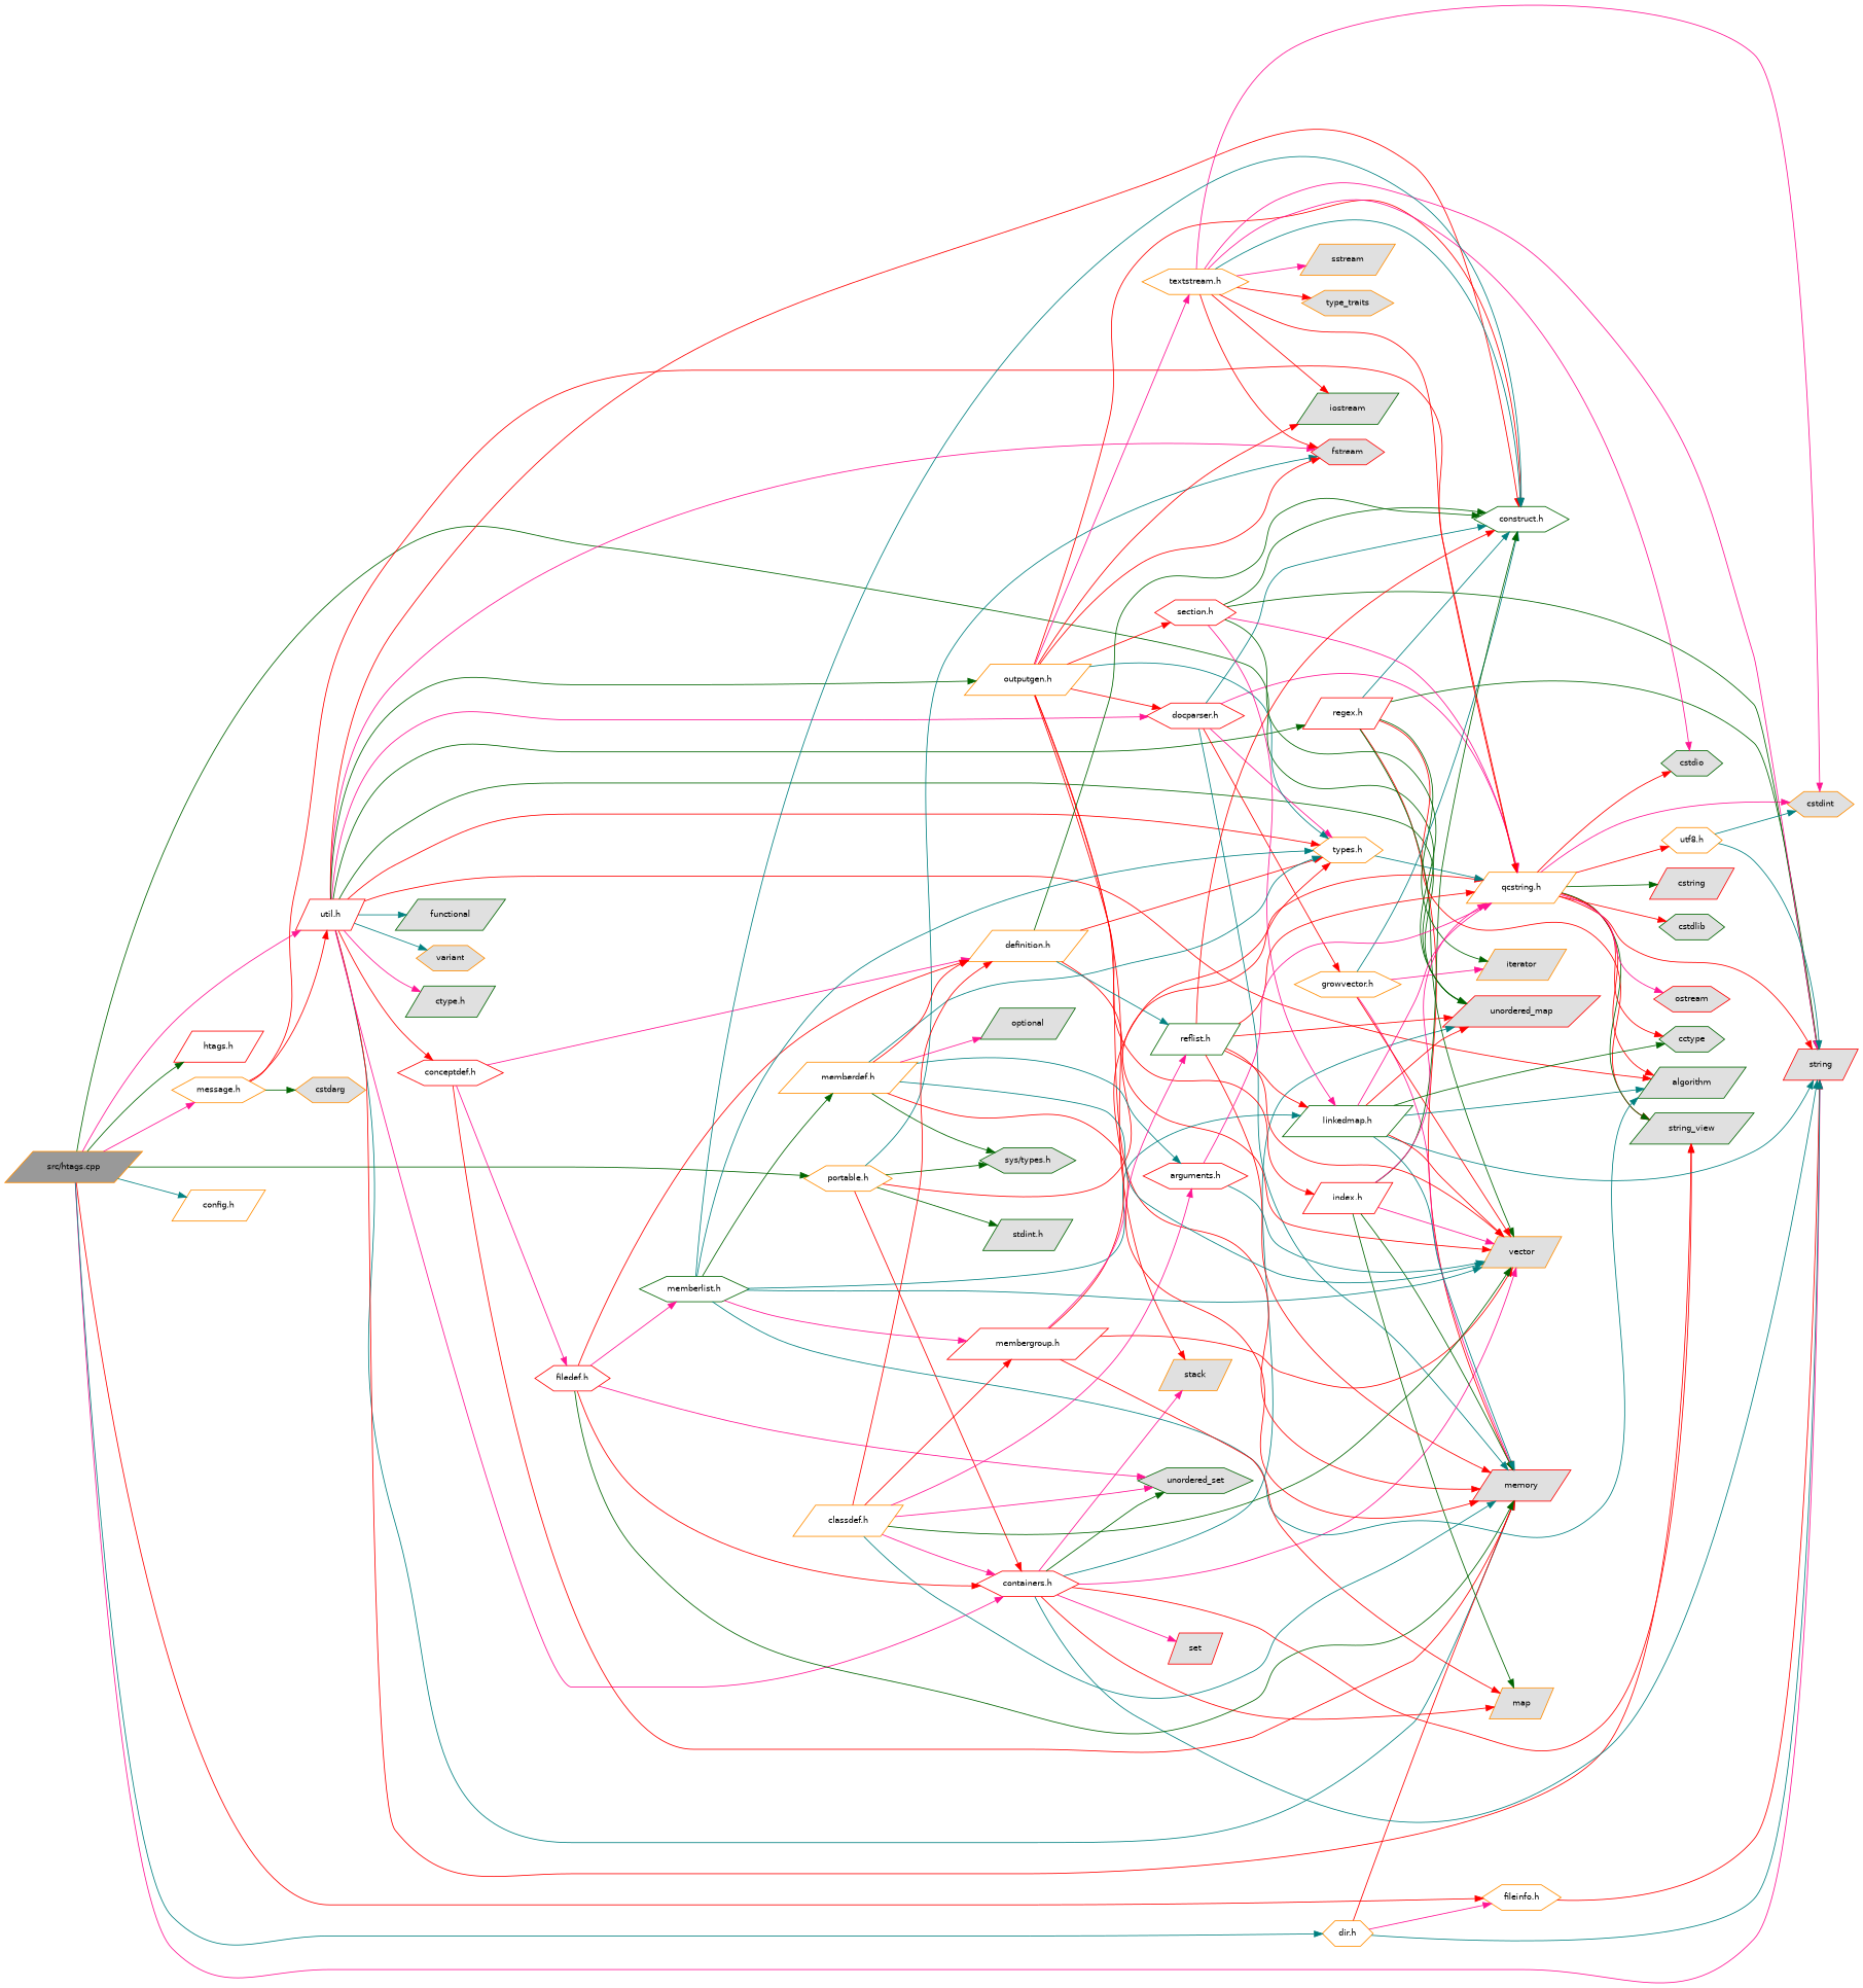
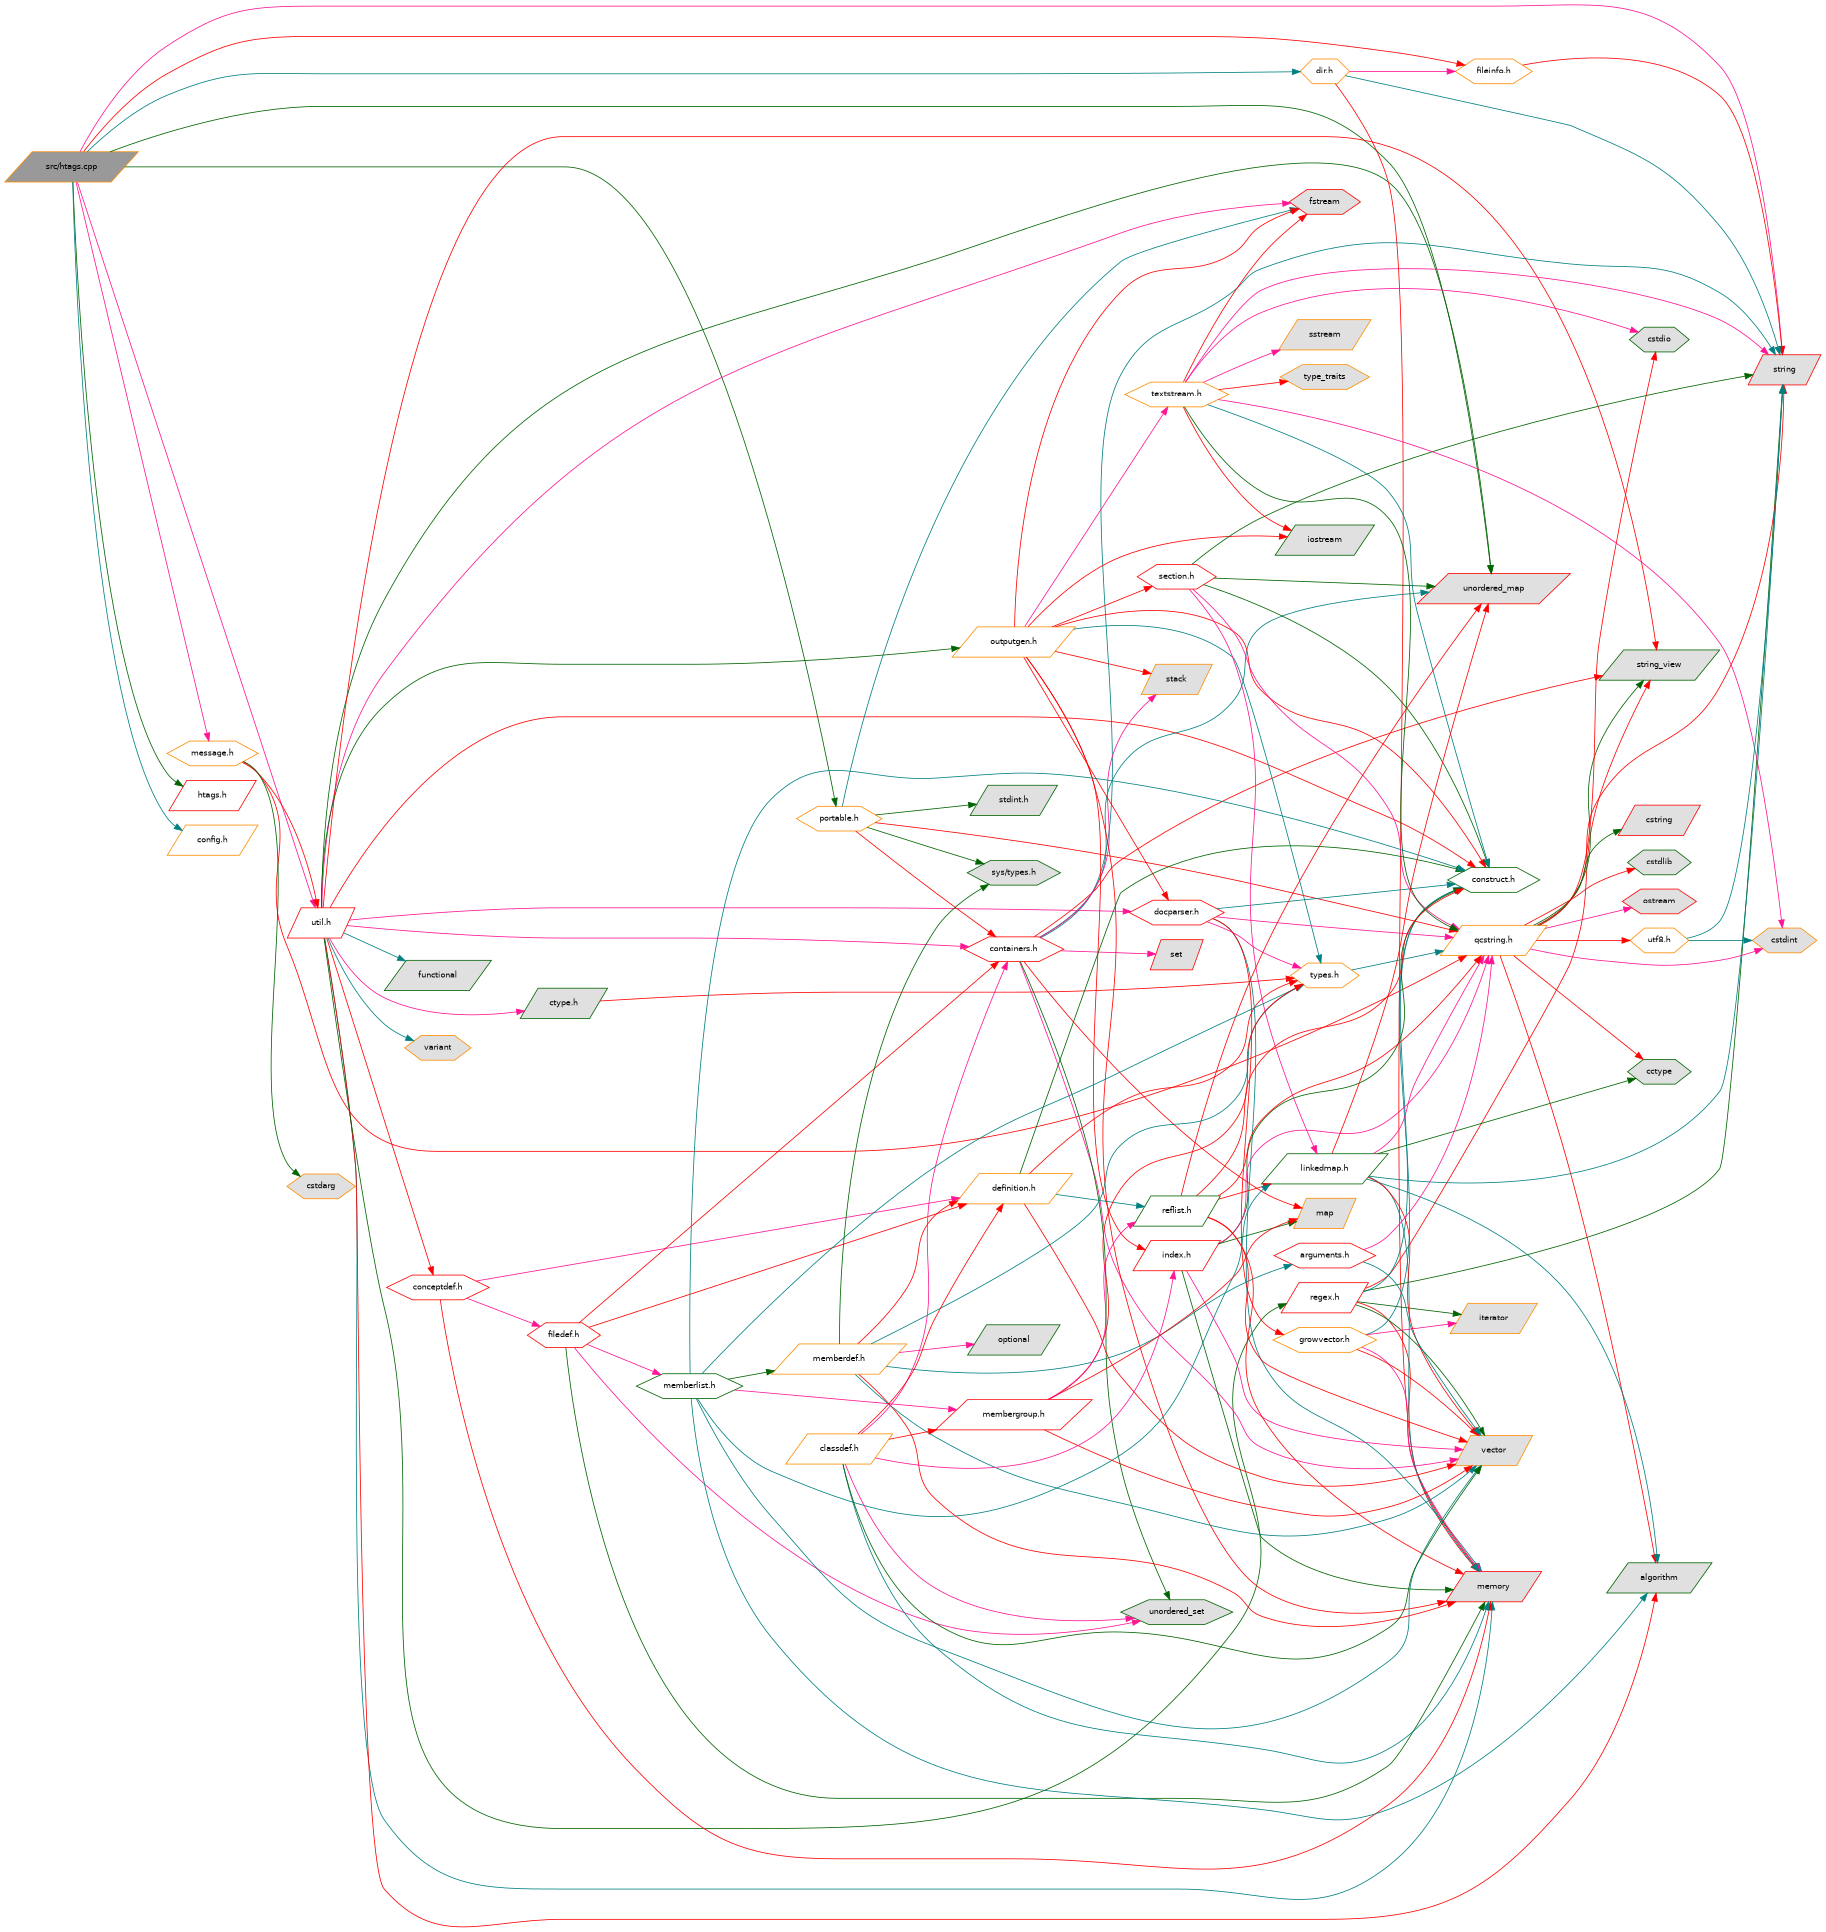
  digraph {
    fontname="DejaVu Sans"
    rankdir=LR
    node [color=darkorange fillcolor=white fontname="DejaVu Sans" fontsize=10 shape=parallelogram style=filled]
    edge [color=red fontname="DejaVu Sans" fontsize=10 labelfontname=Helvetica labelfontsize=10 style=solid]
    n1 [fillcolor=grey60 fontcolor=black height=0.2 label="src/htags.cpp" width=0.4]
    n2 [color=red fillcolor="#E0E0E0" height=0.2 label=unordered_map width=0.4]
    n3 [color=red fillcolor="#E0E0E0" height=0.2 label=string width=0.4]
    n4 [color=red height=0.2 label="htags.h" width=0.4]
    n5 [color=red height=0.2 label="util.h" width=0.4]
    n6 [height=0.2 label="message.h" shape=hexagon width=0.4]
    n7 [height=0.2 label="config.h" width=0.4]
    n8 [height=0.2 label="portable.h" shape=hexagon width=0.4]
    n9 [height=0.2 label="fileinfo.h" shape=hexagon width=0.4]
    n10 [height=0.2 label="dir.h" shape=hexagon width=0.4]
    n11 [color=red fillcolor="#E0E0E0" height=0.2 label=memory width=0.4]
    n12 [color=darkgreen fillcolor="#E0E0E0" height=0.2 label=algorithm width=0.4]
    n13 [color=darkgreen fillcolor="#E0E0E0" height=0.2 label=functional width=0.4]
    n14 [color=red fillcolor="#E0E0E0" height=0.2 label=fstream shape=hexagon width=0.4]
    n15 [fillcolor="#E0E0E0" height=0.2 label=variant shape=hexagon width=0.4]
    n16 [color=darkgreen fillcolor="#E0E0E0" height=0.2 label=string_view width=0.4]
    n17 [color=darkgreen fillcolor="#E0E0E0" height=0.2 label="ctype.h" width=0.4]
    n18 [height=0.2 label="types.h" shape=hexagon width=0.4]
    n19 [color=red height=0.2 label="docparser.h" shape=hexagon width=0.4]
    n20 [color=darkgreen height=0.2 label="construct.h" shape=hexagon width=0.4]
    n21 [color=red height=0.2 label="containers.h" shape=hexagon width=0.4]
    n22 [height=0.2 label="outputgen.h" width=0.4]
    n23 [color=red height=0.2 label="regex.h" width=0.4]
    n24 [color=red height=0.2 label="conceptdef.h" shape=hexagon width=0.4]
    n25 [height=0.2 label="qcstring.h" width=0.4]
    n26 [fillcolor="#E0E0E0" height=0.2 label=cstdarg shape=hexagon width=0.4]
    n27 [color=darkgreen fillcolor="#E0E0E0" height=0.2 label="sys/types.h" shape=hexagon width=0.4]
    n28 [color=darkgreen fillcolor="#E0E0E0" height=0.2 label="stdint.h" width=0.4]
    n29 [height=0.2 label="growvector.h" shape=hexagon width=0.4]
    n30 [fillcolor="#E0E0E0" height=0.2 label=vector width=0.4]
    n31 [color=red fillcolor="#E0E0E0" height=0.2 label=set width=0.4]
    n32 [fillcolor="#E0E0E0" height=0.2 label=map width=0.4]
    n33 [color=darkgreen fillcolor="#E0E0E0" height=0.2 label=unordered_set shape=hexagon width=0.4]
    n34 [fillcolor="#E0E0E0" height=0.2 label=stack width=0.4]
    n35 [color=darkgreen fillcolor="#E0E0E0" height=0.2 label=iostream width=0.4]
    n36 [color=red height=0.2 label="index.h" width=0.4]
    n37 [color=red height=0.2 label="section.h" shape=hexagon width=0.4]
    n38 [height=0.2 label="textstream.h" shape=hexagon width=0.4]
    n39 [fillcolor="#E0E0E0" height=0.2 label=iterator width=0.4]
    n40 [height=0.2 label="definition.h" width=0.4]
    n41 [color=red height=0.2 label="filedef.h" shape=hexagon width=0.4]
    n42 [color=darkgreen fillcolor="#E0E0E0" height=0.2 label=cctype shape=hexagon width=0.4]
    n43 [color=red fillcolor="#E0E0E0" height=0.2 label=cstring width=0.4]
    n44 [color=darkgreen fillcolor="#E0E0E0" height=0.2 label=cstdio shape=hexagon width=0.4]
    n45 [color=darkgreen fillcolor="#E0E0E0" height=0.2 label=cstdlib shape=hexagon width=0.4]
    n46 [fillcolor="#E0E0E0" height=0.2 label=cstdint shape=hexagon width=0.4]
    n47 [color=red fillcolor="#E0E0E0" height=0.2 label=ostream shape=hexagon width=0.4]
    n48 [height=0.2 label="utf8.h" shape=hexagon width=0.4]
    n49 [color=darkgreen height=0.2 label="linkedmap.h" width=0.4]
    n50 [fillcolor="#E0E0E0" height=0.2 label=sstream width=0.4]
    n51 [fillcolor="#E0E0E0" height=0.2 label=type_traits shape=hexagon width=0.4]
    n52 [color=darkgreen height=0.2 label="reflist.h" width=0.4]
    n53 [color=darkgreen height=0.2 label="memberlist.h" shape=hexagon width=0.4]
    n54 [height=0.2 label="memberdef.h" width=0.4]
    n55 [color=red height=0.2 label="membergroup.h" width=0.4]
    n56 [color=darkgreen fillcolor="#E0E0E0" height=0.2 label=optional width=0.4]
    n57 [color=red height=0.2 label="arguments.h" shape=hexagon width=0.4]
    n58 [height=0.2 label="classdef.h" width=0.4]
    n1 -> n2 [color=darkgreen]
    n1 -> n3 [color=deeppink]
    n1 -> n4 [color=darkgreen]
    n1 -> n5 [color=deeppink]
    n1 -> n6 [color=deeppink]
    n1 -> n7 [color=teal]
    n1 -> n8 [color=darkgreen]
    n1 -> n9
    n1 -> n10 [color=teal]
    n5 -> n2 [color=darkgreen]
    n5 -> n11 [color=teal]
    n5 -> n12
    n5 -> n13 [color=teal]
    n5 -> n14 [color=deeppink]
    n5 -> n15 [color=teal]
    n5 -> n16
    n5 -> n17 [color=deeppink]
-   n5 -> n18
+   n17 -> n18
    n5 -> n19 [color=deeppink]
    n5 -> n20
    n5 -> n21 [color=deeppink]
    n5 -> n22 [color=darkgreen]
    n5 -> n23 [color=darkgreen]
    n5 -> n24
    n6 -> n5
    n6 -> n25
    n6 -> n26 [color=darkgreen]
    n8 -> n14 [color=teal]
    n8 -> n21
    n8 -> n25
    n8 -> n27 [color=darkgreen]
    n8 -> n28 [color=darkgreen]
    n9 -> n3
    n10 -> n3 [color=teal]
    n10 -> n9 [color=deeppink]
    n10 -> n11
    n18 -> n25 [color=teal]
    n19 -> n11 [color=teal]
    n19 -> n18 [color=deeppink]
    n19 -> n20 [color=teal]
    n19 -> n25 [color=deeppink]
    n19 -> n29
    n21 -> n2 [color=teal]
    n21 -> n3 [color=teal]
    n21 -> n16
    n21 -> n30 [color=deeppink]
    n21 -> n31 [color=deeppink]
    n21 -> n32
    n21 -> n33 [color=darkgreen]
    n21 -> n34 [color=deeppink]
    n22 -> n11
    n22 -> n14
    n22 -> n18 [color=teal]
    n22 -> n19
    n22 -> n20
    n22 -> n34
    n22 -> n35
    n22 -> n36
    n22 -> n37
    n22 -> n38 [color=deeppink]
    n23 -> n3 [color=darkgreen]
    n23 -> n11
    n23 -> n16
    n23 -> n20 [color=teal]
    n23 -> n30 [color=darkgreen]
    n23 -> n39 [color=darkgreen]
    n24 -> n11
    n24 -> n40 [color=deeppink]
    n24 -> n41 [color=deeppink]
    n25 -> n3
    n25 -> n12
    n25 -> n16 [color=darkgreen]
    n25 -> n42
    n25 -> n43 [color=darkgreen]
    n25 -> n44
    n25 -> n45
    n25 -> n46 [color=deeppink]
    n25 -> n47 [color=deeppink]
    n25 -> n48
    n29 -> n11 [color=deeppink]
    n29 -> n20 [color=teal]
    n29 -> n30
    n29 -> n39 [color=deeppink]
    n36 -> n11 [color=darkgreen]
    n36 -> n20 [color=darkgreen]
    n36 -> n25 [color=deeppink]
    n36 -> n30 [color=deeppink]
    n36 -> n32 [color=darkgreen]
    n37 -> n2 [color=darkgreen]
    n37 -> n3 [color=darkgreen]
    n37 -> n20 [color=darkgreen]
    n37 -> n25 [color=deeppink]
    n37 -> n49 [color=deeppink]
    n38 -> n3 [color=deeppink]
    n38 -> n14
    n38 -> n20 [color=teal]
-   n38 -> n25
+   n38 -> n25 [color=darkgreen]
    n38 -> n35
    n38 -> n44 [color=deeppink]
    n38 -> n46 [color=deeppink]
    n38 -> n50 [color=deeppink]
    n38 -> n51
    n40 -> n18
    n40 -> n20 [color=darkgreen]
    n40 -> n30
    n40 -> n52 [color=teal]
    n41 -> n11 [color=darkgreen]
    n41 -> n21
    n41 -> n33 [color=deeppink]
    n41 -> n40
    n41 -> n53 [color=deeppink]
    n48 -> n3 [color=teal]
    n48 -> n46 [color=teal]
    n49 -> n2
    n49 -> n3 [color=teal]
    n49 -> n11 [color=teal]
    n49 -> n12 [color=teal]
    n49 -> n25 [color=deeppink]
    n49 -> n30
    n49 -> n42 [color=darkgreen]
    n52 -> n2
    n52 -> n11
    n52 -> n20
    n52 -> n25
    n52 -> n30
    n52 -> n49
    n53 -> n12 [color=teal]
    n53 -> n18 [color=teal]
    n53 -> n20 [color=teal]
    n53 -> n30 [color=teal]
    n53 -> n49 [color=teal]
    n53 -> n54 [color=darkgreen]
    n53 -> n55 [color=deeppink]
    n54 -> n11
    n54 -> n18 [color=teal]
    n54 -> n27 [color=darkgreen]
    n54 -> n30 [color=teal]
    n54 -> n40
    n54 -> n56 [color=deeppink]
    n54 -> n57 [color=teal]
    n55 -> n18
    n55 -> n30
    n55 -> n32
    n55 -> n52 [color=deeppink]
    n57 -> n25 [color=deeppink]
    n57 -> n30 [color=teal]
    n58 -> n11 [color=teal]
    n58 -> n21 [color=deeppink]
    n58 -> n30 [color=darkgreen]
    n58 -> n33 [color=deeppink]
    n58 -> n40
    n58 -> n55
-   n58 -> n57 [color=deeppink]
+   n58 -> n36 [color=deeppink]
  }
